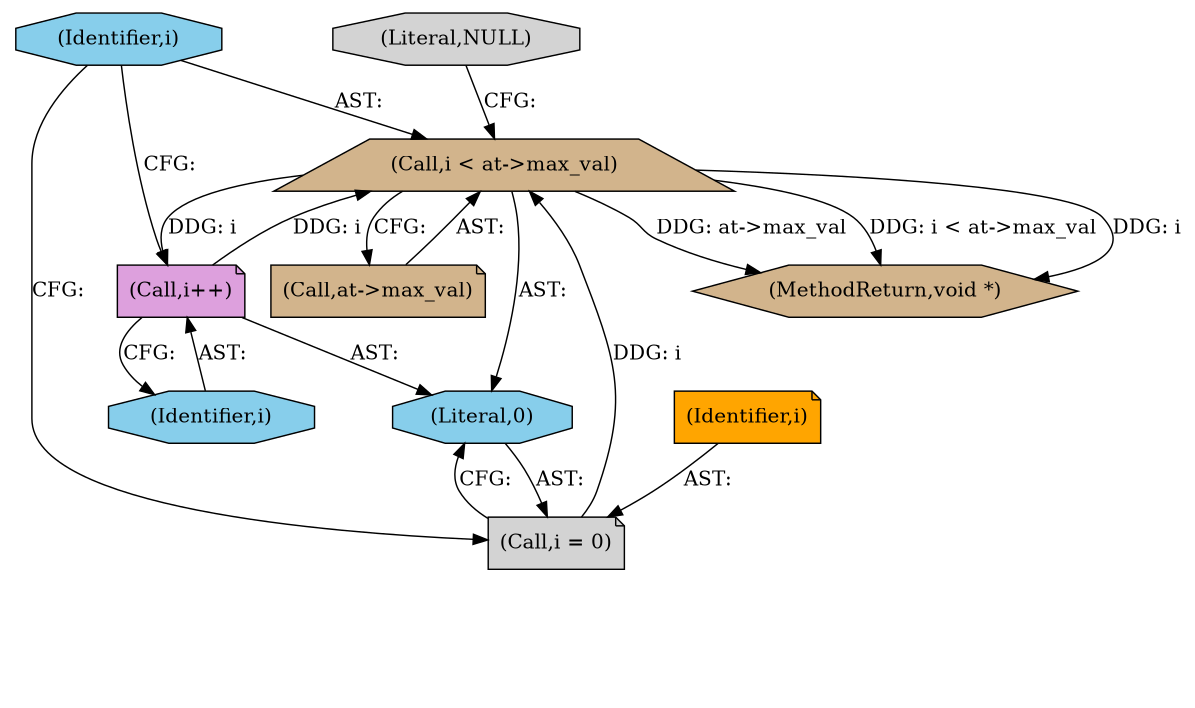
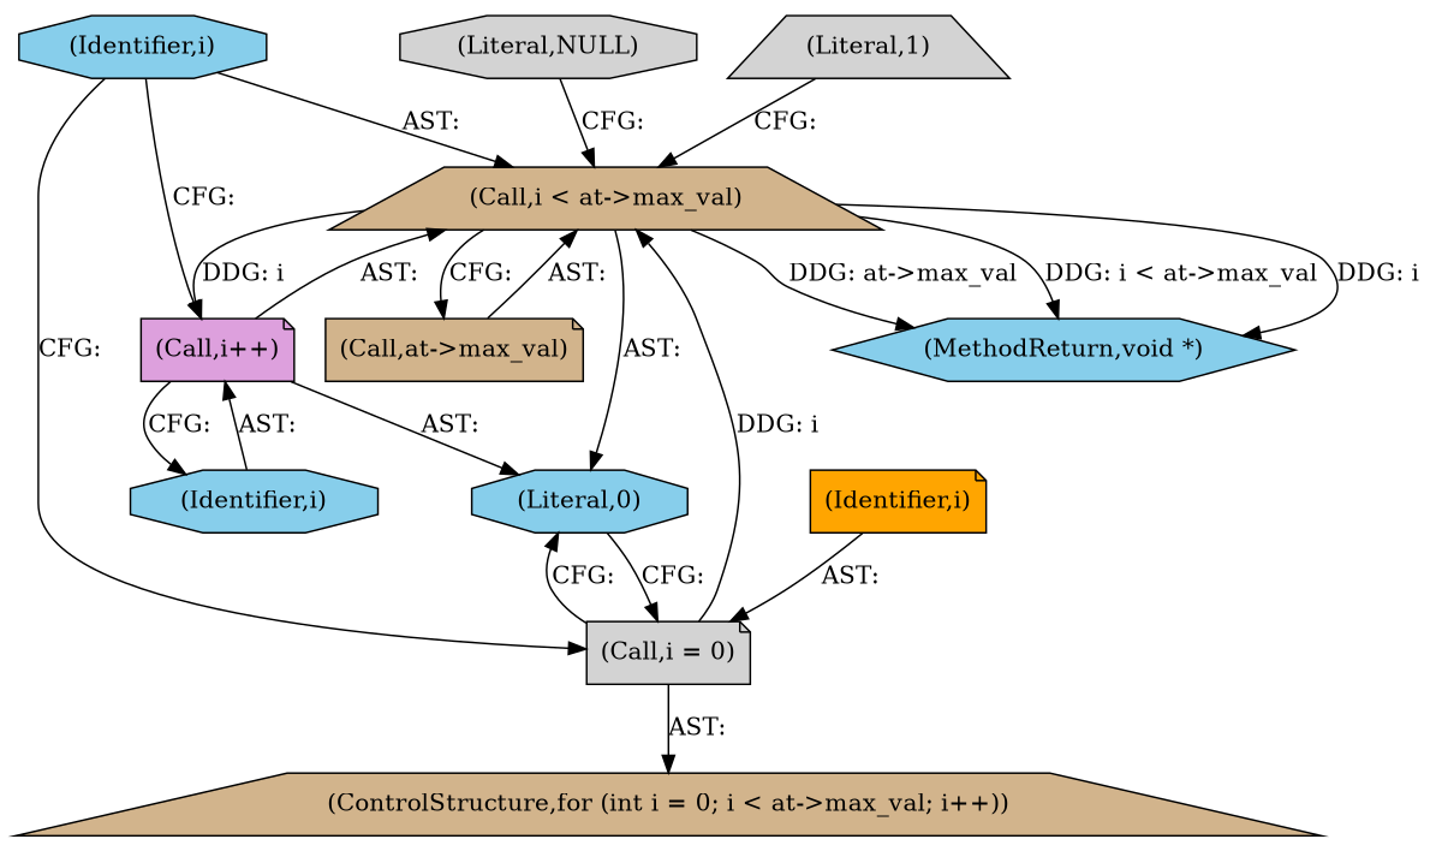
  digraph {
    node [fillcolor=skyblue shape=note style=filled]
    n1 [fillcolor=tan label="(Call,i < at->max_val)" shape=trapezium]
    n2 [fillcolor=plum label="(Call,i++)"]
-   n3 [fillcolor=tan label="(MethodReturn,void *)" shape=hexagon]
+   n3 [label="(MethodReturn,void *)" shape=hexagon]
    n4 [fillcolor=tan label="(Call,at->max_val)"]
    n5 [label="(Literal,0)" shape=octagon]
    n6 [label="(Identifier,i)" shape=octagon]
+   n7 [fillcolor=tan label="(ControlStructure,for (int i = 0; i < at->max_val; i++))" shape=trapezium]
    n8 [fillcolor=lightgrey label="(Call,i = 0)"]
    n9 [label="(Identifier,i)" shape=octagon]
    n10 [fillcolor=lightgrey label="(Literal,NULL)" shape=octagon]
+   n11 [fillcolor=lightgrey label="(Literal,1)" shape=trapezium]
    n12 [fillcolor=orange label="(Identifier,i)"]
    n1 -> n2 [label="DDG: i"]
    n1 -> n3 [label="DDG: i < at->max_val"]
    n1 -> n3 [label="DDG: i"]
    n1 -> n3 [label="DDG: at->max_val"]
    n1 -> n4 [label="CFG: "]
    n1 -> n5 [label="AST: "]
-   n2 -> n1 [label="DDG: i"]
+   n2 -> n1 [label="AST: "]
    n2 -> n5 [label="AST: "]
    n2 -> n6 [label="CFG: "]
    n4 -> n1 [label="AST: "]
-   n5 -> n8 [label="AST: "]
+   n5 -> n8 [label="CFG: "]
    n6 -> n2 [label="AST: "]
    n8 -> n1 [label="DDG: i"]
    n8 -> n5 [label="CFG: "]
+   n8 -> n7 [label="AST: "]
    n9 -> n1 [label="AST: "]
    n9 -> n2 [label="CFG: "]
    n9 -> n8 [label="CFG: "]
    n10 -> n1 [label="CFG: "]
+   n11 -> n1 [label="CFG: "]
    n12 -> n8 [label="AST: "]
  }
